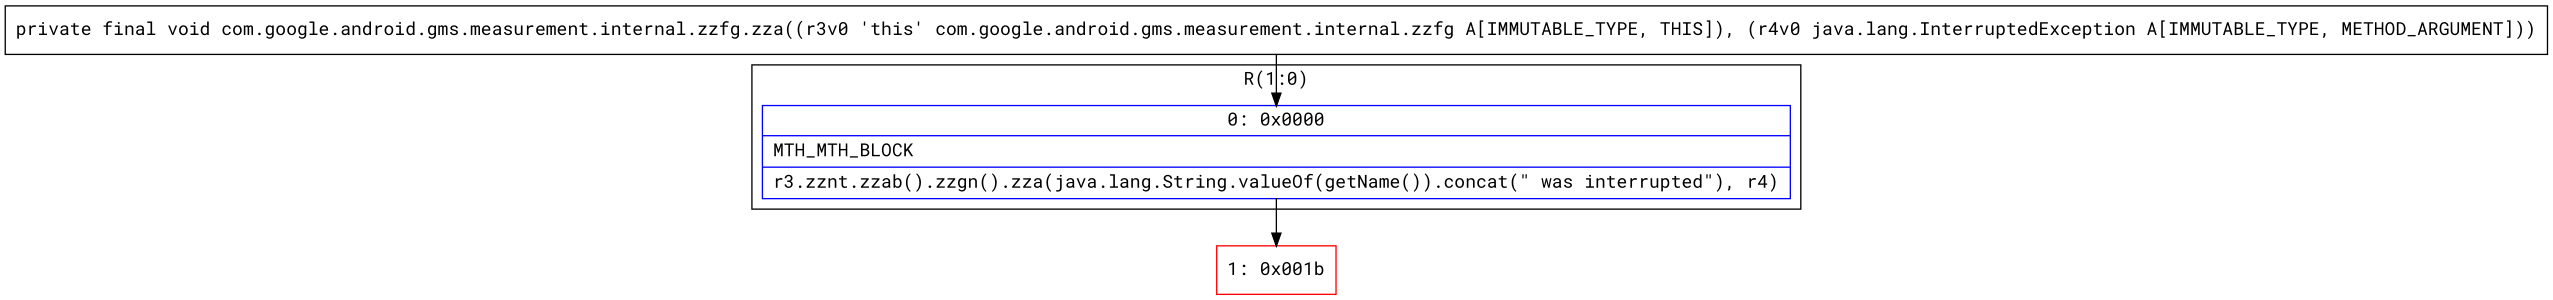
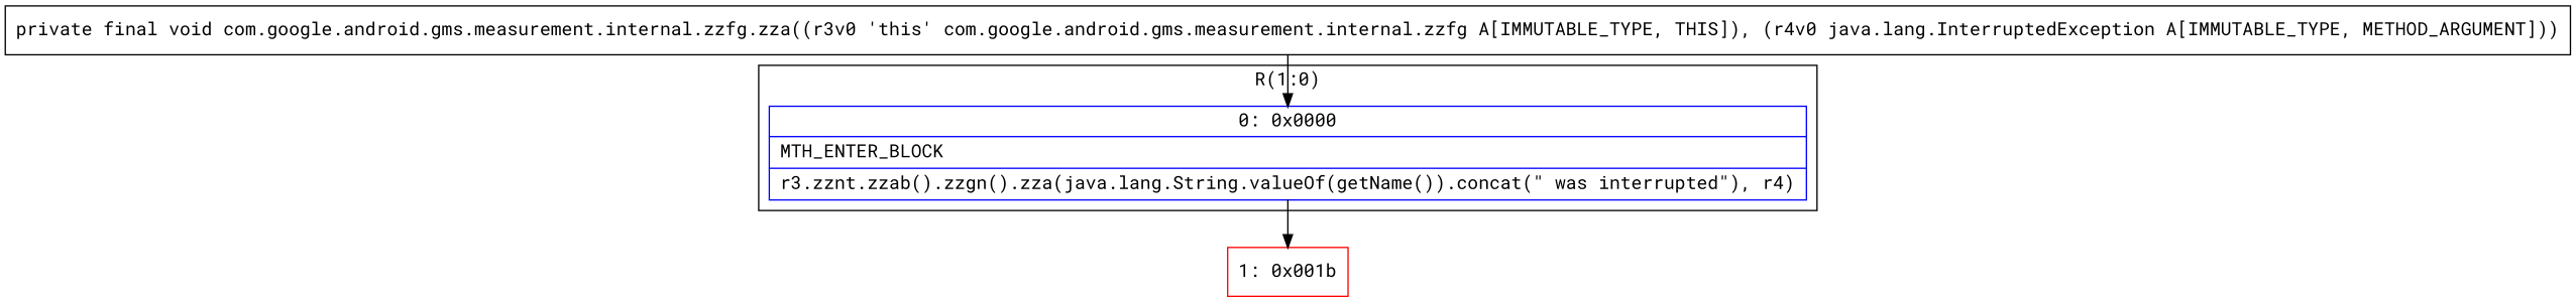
  digraph {
    fontname="Roboto Mono"
    node [shape=record fontname="Roboto Mono"]
    edge [fontname="Roboto Mono"]
-   n1 [color=blue label="{0\:\ 0x0000|MTH_MTH_BLOCK\l|r3.zznt.zzab().zzgn().zza(java.lang.String.valueOf(getName()).concat(\" was interrupted\"), r4)\l}"]
+   n1 [color=blue label="{0\:\ 0x0000|MTH_ENTER_BLOCK\l|r3.zznt.zzab().zzgn().zza(java.lang.String.valueOf(getName()).concat(\" was interrupted\"), r4)\l}"]
    n2 [color=red label="{1\:\ 0x001b}"]
    n3 [label="{private final void com.google.android.gms.measurement.internal.zzfg.zza((r3v0 'this' com.google.android.gms.measurement.internal.zzfg A[IMMUTABLE_TYPE, THIS]), (r4v0 java.lang.InterruptedException A[IMMUTABLE_TYPE, METHOD_ARGUMENT])) }"]
    subgraph cluster_1 {
      label="R(1:0)"
      n1
    }
    n1 -> n2
    n3 -> n1
  }
